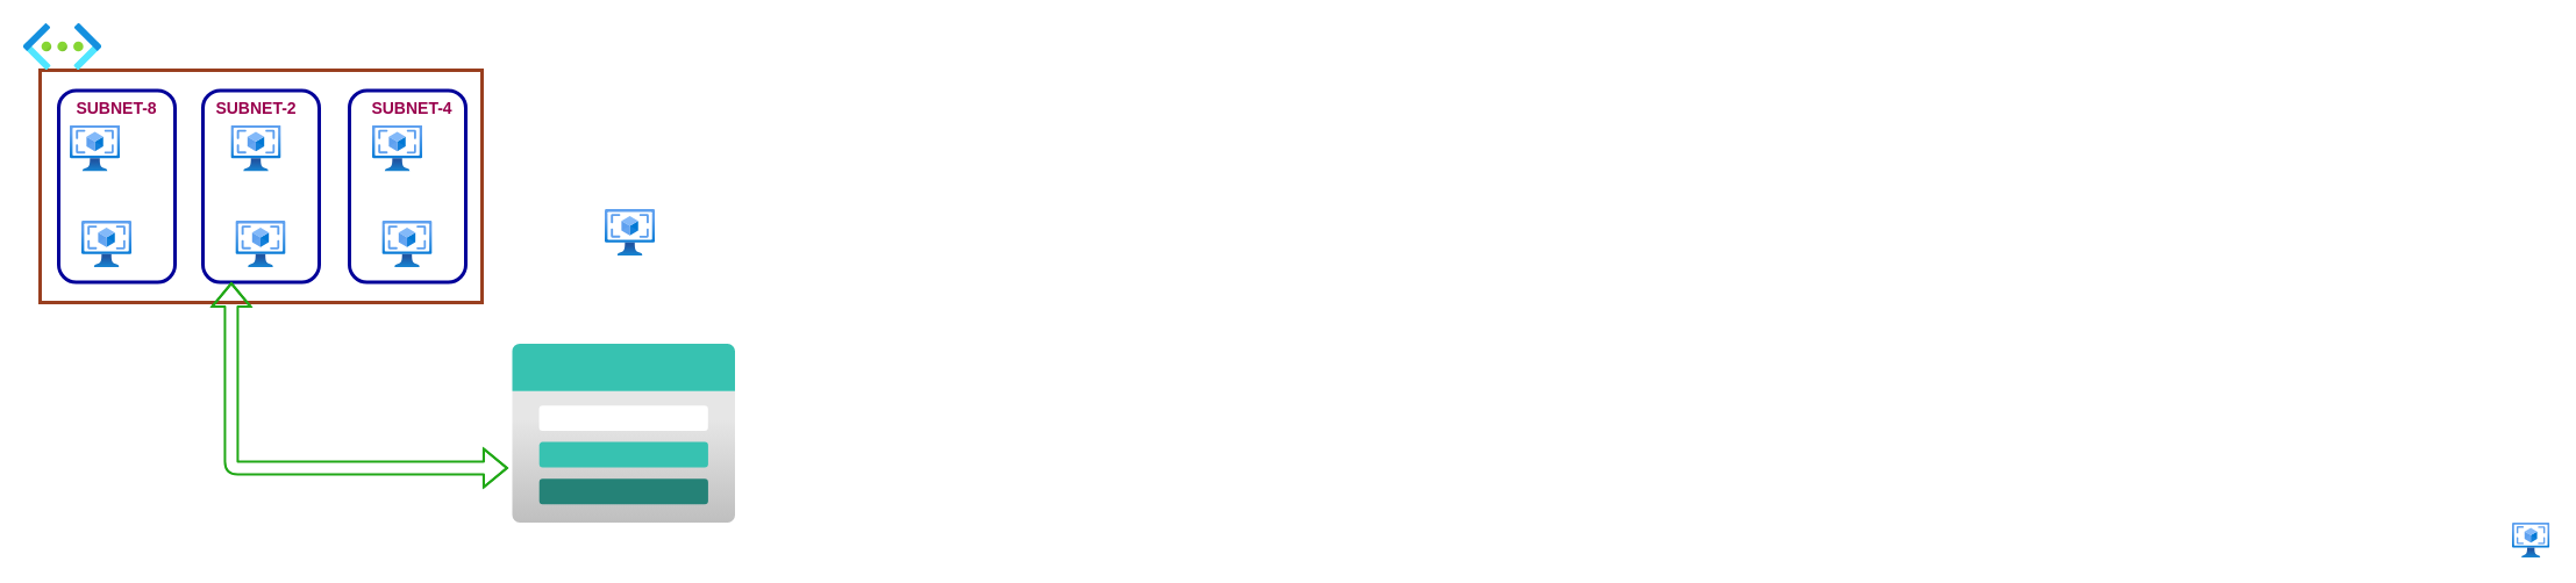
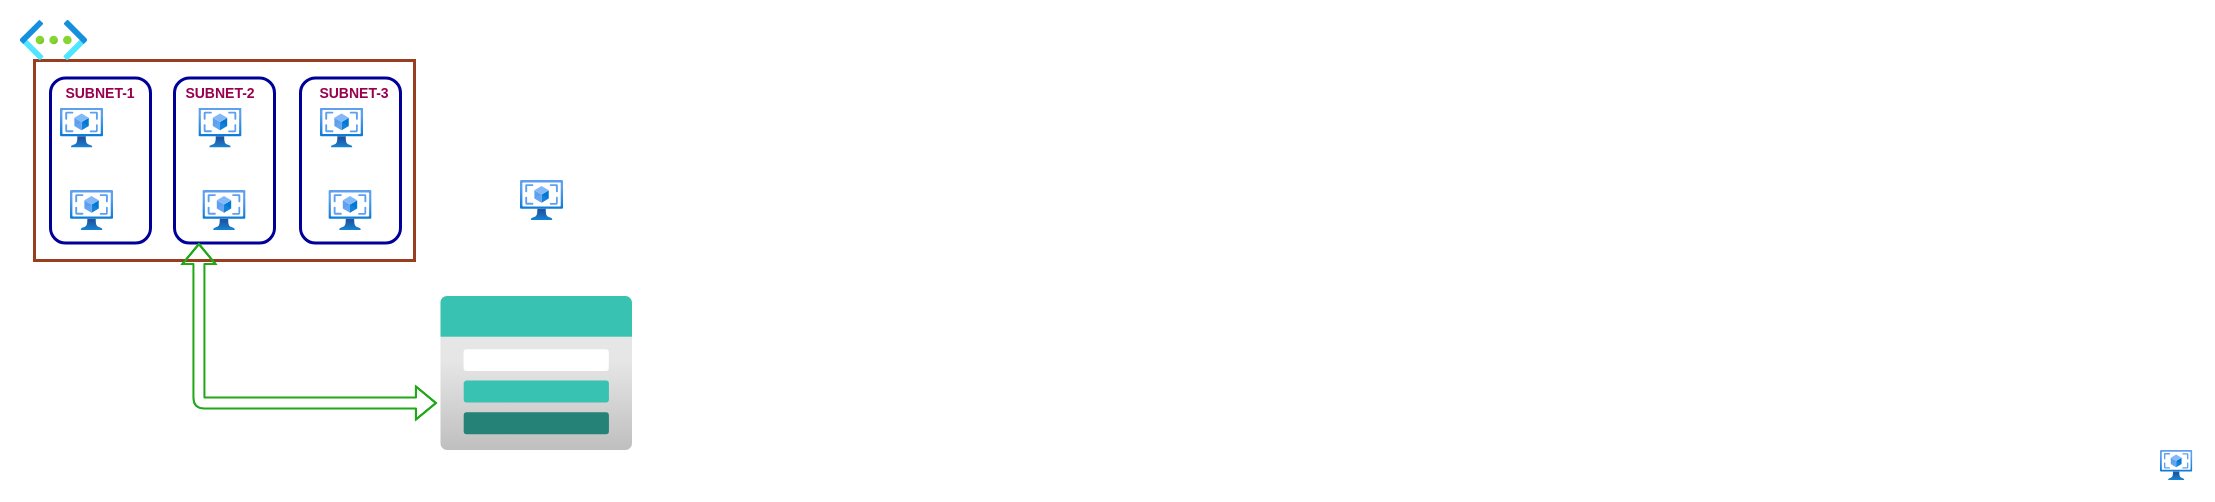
  <mxCell id="0" />
  <mxCell id="1" parent="0" />
  <mxCell id="2" value="" style="rounded=0;whiteSpace=wrap;html=1;strokeWidth=3;strokeColor=#993F1F;" vertex="1" parent="1"><mxGeometry x="34" y="60" width="380" height="200" as="geometry" /></mxCell>
  <mxCell id="3" value="" style="aspect=fixed;html=1;points=[];align=center;image;fontSize=12;image=img/lib/azure2/networking/Virtual_Networks.svg;strokeColor=#993F1F;strokeWidth=3;fillColor=#FF0A4B;" vertex="1" parent="1"><mxGeometry x="20" y="20" width="67" height="40" as="geometry" /></mxCell>
  <mxCell id="4" value="" style="rounded=1;whiteSpace=wrap;html=1;strokeWidth=3;strokeColor=#000099;" vertex="1" parent="1"><mxGeometry x="50" y="77.5" width="100" height="165" as="geometry" /></mxCell>
  <mxCell id="5" value="" style="rounded=1;whiteSpace=wrap;html=1;strokeWidth=3;strokeColor=#000099;" vertex="1" parent="1"><mxGeometry x="174" y="77.5" width="100" height="165" as="geometry" /></mxCell>
  <mxCell id="6" value="" style="rounded=1;whiteSpace=wrap;html=1;strokeWidth=3;strokeColor=#000099;" vertex="1" parent="1"><mxGeometry x="300" y="77.5" width="100" height="165" as="geometry" /></mxCell>
- <mxCell id="7" value="SUBNET-8" style="text;html=1;strokeColor=none;fillColor=none;align=center;verticalAlign=middle;whiteSpace=wrap;rounded=0;strokeWidth=2;fontStyle=1;fontColor=#99004D;fontSize=14;" vertex="1" parent="1"><mxGeometry x="20" y="77.5" width="160" height="30" as="geometry" /></mxCell>
- <mxCell id="8" value="SUBNET-4" style="text;html=1;strokeColor=none;fillColor=none;align=center;verticalAlign=middle;whiteSpace=wrap;rounded=0;strokeWidth=2;fontStyle=1;fontColor=#99004D;fontSize=14;" vertex="1" parent="1"><mxGeometry x="274" y="77.5" width="160" height="30" as="geometry" /></mxCell>
+ <mxCell id="7" value="SUBNET-1" style="text;html=1;strokeColor=none;fillColor=none;align=center;verticalAlign=middle;whiteSpace=wrap;rounded=0;strokeWidth=2;fontStyle=1;fontColor=#99004D;fontSize=14;" vertex="1" parent="1"><mxGeometry x="20" y="77.5" width="160" height="30" as="geometry" /></mxCell>
+ <mxCell id="8" value="SUBNET-3" style="text;html=1;strokeColor=none;fillColor=none;align=center;verticalAlign=middle;whiteSpace=wrap;rounded=0;strokeWidth=2;fontStyle=1;fontColor=#99004D;fontSize=14;" vertex="1" parent="1"><mxGeometry x="274" y="77.5" width="160" height="30" as="geometry" /></mxCell>
  <mxCell id="9" value="SUBNET-2" style="text;html=1;strokeColor=none;fillColor=none;align=center;verticalAlign=middle;whiteSpace=wrap;rounded=0;strokeWidth=2;fontStyle=1;fontColor=#99004D;fontSize=14;" vertex="1" parent="1"><mxGeometry x="140" y="77.5" width="160" height="30" as="geometry" /></mxCell>
  <mxCell id="10" value="" style="aspect=fixed;html=1;points=[];align=center;image;fontSize=12;image=img/lib/azure2/compute/VM_Images_Classic.svg;fontColor=#99004D;strokeColor=#000099;strokeWidth=2;fillColor=#FF0A4B;" vertex="1" parent="1"><mxGeometry x="2160" y="450" width="32.34" height="30" as="geometry" /></mxCell>
  <mxCell id="11" value="" style="aspect=fixed;html=1;points=[];align=center;image;fontSize=12;image=img/lib/azure2/compute/VM_Images_Classic.svg;fontColor=#99004D;strokeColor=#000099;strokeWidth=2;fillColor=#FF0A4B;" vertex="1" parent="1"><mxGeometry x="60" y="107.5" width="43.13" height="40" as="geometry" /></mxCell>
  <mxCell id="12" value="" style="aspect=fixed;html=1;points=[];align=center;image;fontSize=12;image=img/lib/azure2/compute/VM_Images_Classic.svg;fontColor=#99004D;strokeColor=#000099;strokeWidth=2;fillColor=#FF0A4B;" vertex="1" parent="1"><mxGeometry x="198.43" y="107.5" width="43.13" height="40" as="geometry" /></mxCell>
  <mxCell id="13" value="" style="aspect=fixed;html=1;points=[];align=center;image;fontSize=12;image=img/lib/azure2/compute/VM_Images_Classic.svg;fontColor=#99004D;strokeColor=#000099;strokeWidth=2;fillColor=#FF0A4B;" vertex="1" parent="1"><mxGeometry x="202.43" y="190" width="43.13" height="40" as="geometry" /></mxCell>
  <mxCell id="14" value="" style="aspect=fixed;html=1;points=[];align=center;image;fontSize=12;image=img/lib/azure2/compute/VM_Images_Classic.svg;fontColor=#99004D;strokeColor=#000099;strokeWidth=2;fillColor=#FF0A4B;" vertex="1" parent="1"><mxGeometry x="70" y="190" width="43.13" height="40" as="geometry" /></mxCell>
  <mxCell id="15" value="" style="aspect=fixed;html=1;points=[];align=center;image;fontSize=12;image=img/lib/azure2/compute/VM_Images_Classic.svg;fontColor=#99004D;strokeColor=#000099;strokeWidth=2;fillColor=#FF0A4B;" vertex="1" parent="1"><mxGeometry x="328.43" y="190" width="43.13" height="40" as="geometry" /></mxCell>
  <mxCell id="16" value="" style="aspect=fixed;html=1;points=[];align=center;image;fontSize=12;image=img/lib/azure2/compute/VM_Images_Classic.svg;fontColor=#99004D;strokeColor=#000099;strokeWidth=2;fillColor=#FF0A4B;" vertex="1" parent="1"><mxGeometry x="320" y="107.5" width="43.13" height="40" as="geometry" /></mxCell>
  <mxCell id="17" value="" style="aspect=fixed;html=1;points=[];align=center;image;fontSize=12;image=img/lib/azure2/storage/Storage_Accounts.svg;fontColor=#99004D;strokeColor=#000099;strokeWidth=2;fillColor=#FF0A4B;" vertex="1" parent="1"><mxGeometry x="440" y="296" width="192.5" height="154" as="geometry" /></mxCell>
  <mxCell id="18" value="" style="shape=flexArrow;endArrow=classic;startArrow=classic;html=1;fontSize=15;fontColor=#19B50E;strokeWidth=2;strokeColor=#20A816;" edge="1" parent="1"><mxGeometry width="100" height="100" relative="1" as="geometry"><mxPoint x="198.43" y="242.5" as="sourcePoint" /><mxPoint x="436.43" y="402.5" as="targetPoint" /><Array as="points"><mxPoint x="198.43" y="402.5" /></Array></mxGeometry></mxCell>
  <mxCell id="19" value="" style="aspect=fixed;html=1;points=[];align=center;image;fontSize=12;image=img/lib/azure2/compute/VM_Images_Classic.svg;fontColor=#99004D;strokeColor=#000099;strokeWidth=2;fillColor=#FF0A4B;" vertex="1" parent="1"><mxGeometry x="520" y="180" width="43.13" height="40" as="geometry" /></mxCell>
